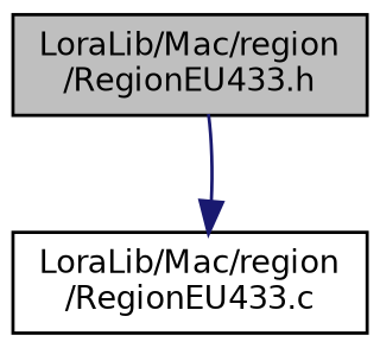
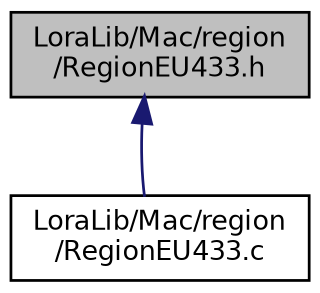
  digraph {
    node [color=black fontname=Helvetica fontsize=10 shape=record style=filled]
    n1 [fillcolor=grey75 fontcolor=black height=0.2 label="LoraLib/Mac/region\l/RegionEU433.h" width=0.4]
    n2 [fillcolor=white height=0.2 label="LoraLib/Mac/region\l/RegionEU433.c" width=0.4]
-   n2 -> n1 [color=midnightblue dir=back fontname=Helvetica fontsize=10 labelfontname=Helvetica labelfontsize=10 style=solid]
+   n1 -> n2 [color=midnightblue dir=back fontname=Helvetica fontsize=10 labelfontname=Helvetica labelfontsize=10 style=solid]
  }
